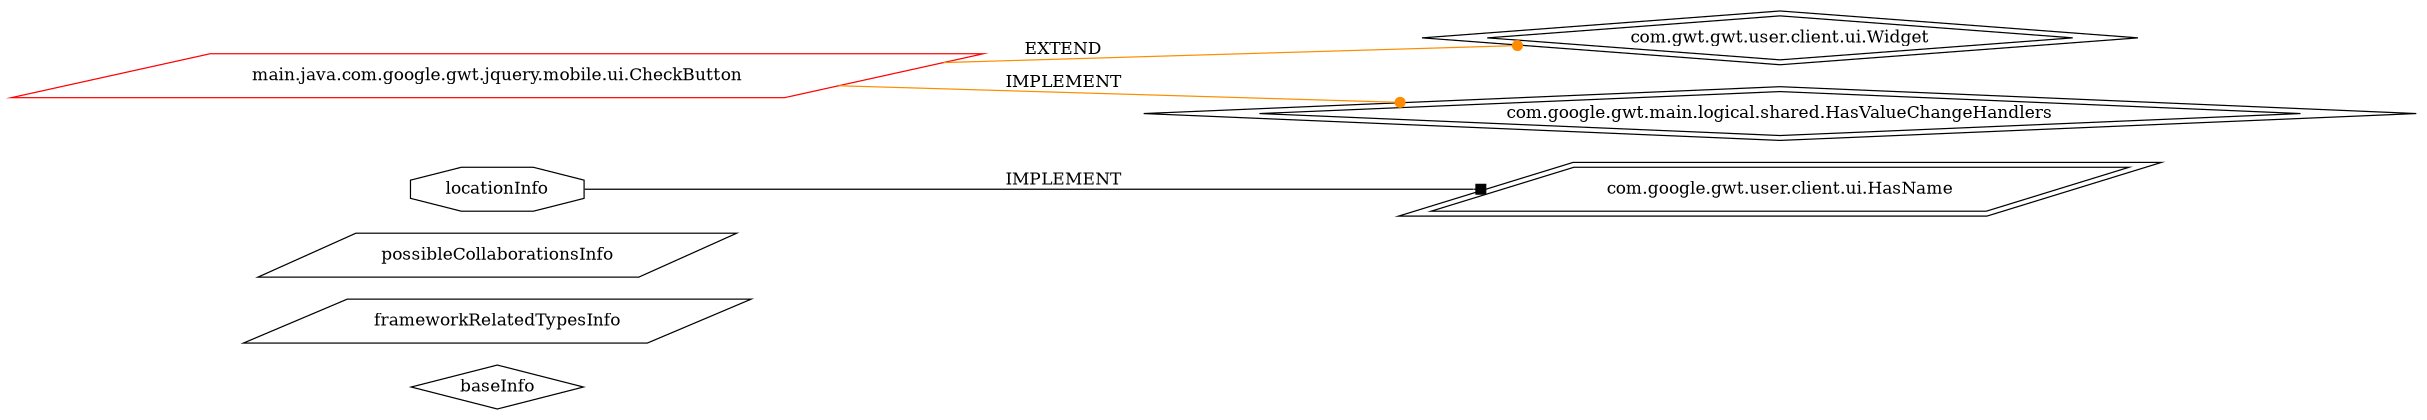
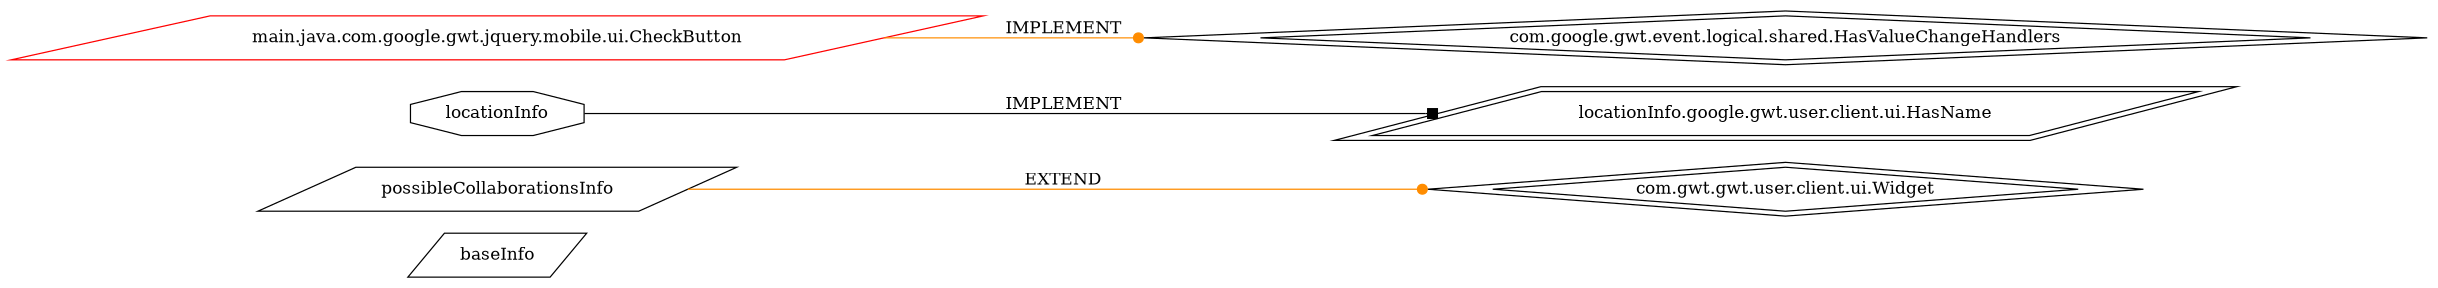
  digraph {
    rankdir=LR
    node [shape=parallelogram]
    edge [arrowhead=dot color=darkorange]
-   baseInfo [category=extension_graph graphId=3171 isAnonymous=false possibleRelation=false shape=diamond]
-   frameworkRelatedTypesInfo [0="com.google.gwt.user.client.ui.Widget" 1="com.google.gwt.event.logical.shared.HasValueChangeHandlers" 2="com.google.gwt.user.client.ui.HasName"]
+   baseInfo [category=extension_graph graphId=3171 isAnonymous=false possibleRelation=false]
    possibleCollaborationsInfo
    locationInfo [contextSignature=CheckButton filePath="/jhudson8-gwt-jquery-ui/gwt-jquery-ui-master/core/gwt-jquery-ui-mobile/src/main/java/com/google/gwt/jquery/mobile/ui/CheckButton.java" graphId=3171 projectName="jhudson8-gwt-jquery-ui" shape=octagon]
-   n5 [isFrameworkType=true label="com.google.gwt.user.client.ui.HasName" peripheries=2 vertexType=FRAMEWORK_INTERFACE_TYPE]
+   n5 [isFrameworkType=true label="locationInfo.google.gwt.user.client.ui.HasName" peripheries=2 vertexType=FRAMEWORK_INTERFACE_TYPE]
    n6 [color=red isFrameworkType=false label="main.java.com.google.gwt.jquery.mobile.ui.CheckButton" vertexType=ROOT_CLIENT_CLASS_DECLARATION]
    n7 [isFrameworkType=true label="com.gwt.gwt.user.client.ui.Widget" peripheries=2 shape=diamond vertexType=FRAMEWORK_CLASS_TYPE]
-   n8 [isFrameworkType=true label="com.google.gwt.main.logical.shared.HasValueChangeHandlers" peripheries=2 shape=diamond vertexType=FRAMEWORK_INTERFACE_TYPE]
+   n8 [isFrameworkType=true label="com.google.gwt.event.logical.shared.HasValueChangeHandlers" peripheries=2 shape=diamond vertexType=FRAMEWORK_INTERFACE_TYPE]
    locationInfo -> n5 [arrowhead=box color=black label=IMPLEMENT]
-   n6 -> n7 [label=EXTEND]
+   possibleCollaborationsInfo -> n7 [label=EXTEND]
    n6 -> n8 [label=IMPLEMENT]
  }
